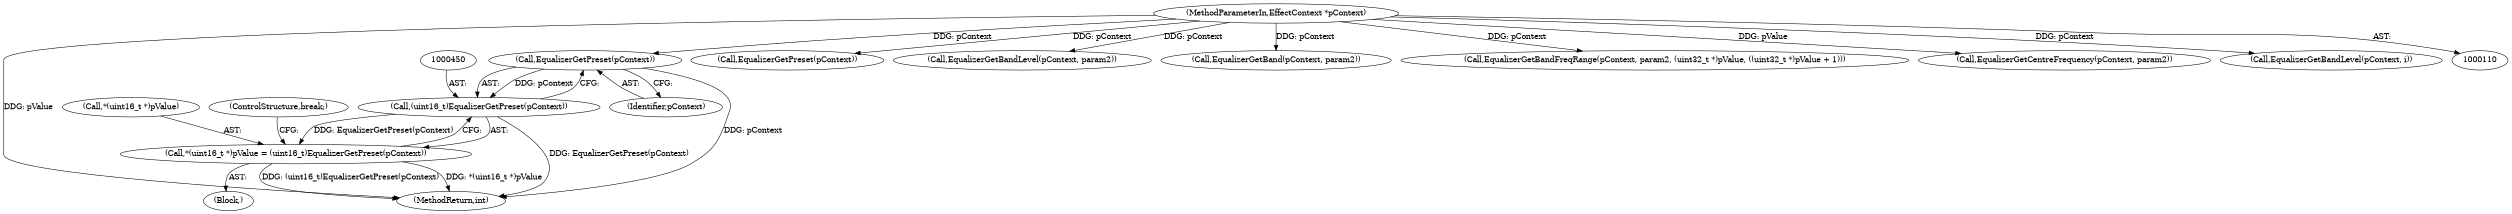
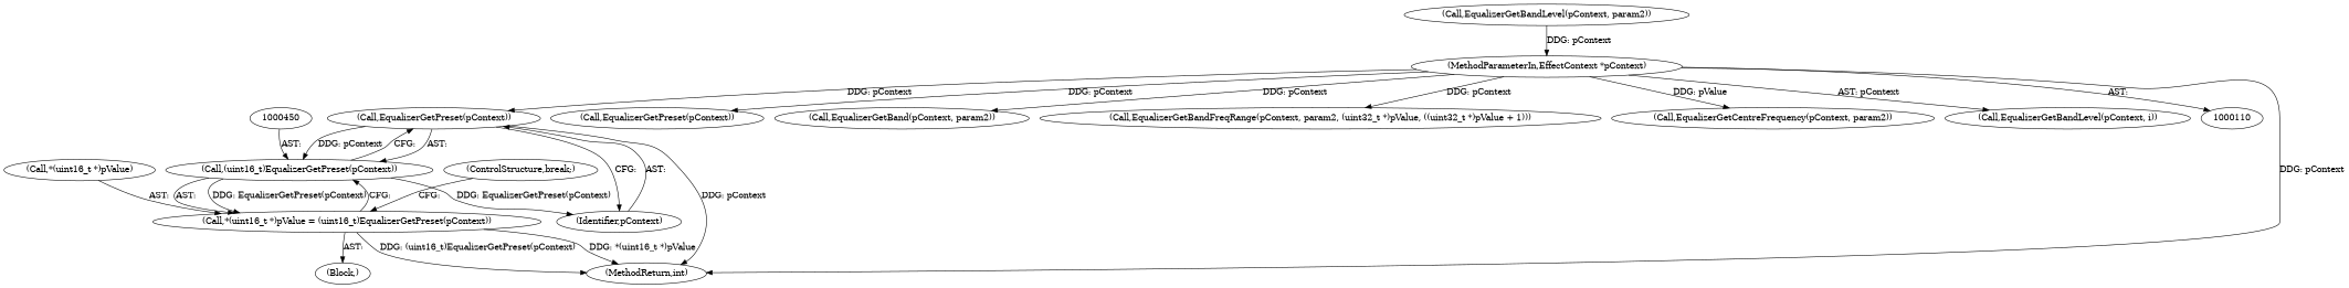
  digraph {
    n1 [label="(Call,EqualizerGetPreset(pContext))"]
    n2 [label="(Call,(uint16_t)EqualizerGetPreset(pContext))"]
    n3 [label="(MethodReturn,int)"]
    n4 [label="(Identifier,pContext)"]
    n5 [label="(Call,*(uint16_t *)pValue = (uint16_t)EqualizerGetPreset(pContext))"]
    n6 [label="(MethodParameterIn,EffectContext *pContext)"]
    n7 [label="(Call,EqualizerGetPreset(pContext))"]
    n8 [label="(Call,EqualizerGetBandLevel(pContext, param2))"]
    n9 [label="(Call,EqualizerGetBand(pContext, param2))"]
    n10 [label="(Call,EqualizerGetBandFreqRange(pContext, param2, (uint32_t *)pValue, ((uint32_t *)pValue + 1)))"]
    n11 [label="(Call,EqualizerGetCentreFrequency(pContext, param2))"]
    n12 [label="(Call,EqualizerGetBandLevel(pContext, i))"]
    1000110
    n14 [label="(Block,)"]
    n15 [label="(Call,*(uint16_t *)pValue)"]
    n16 [label="(ControlStructure,break;)"]
    1000450
    n1 -> n2 [label="AST: "]
    n1 -> n2 [label="DDG: pContext"]
    n1 -> n3 [label="DDG: pContext"]
    n1 -> n4 [label="CFG: "]
    n2 -> n1 [label="CFG: "]
-   n2 -> n3 [label="DDG: EqualizerGetPreset(pContext)"]
+   n2 -> n4 [label="DDG: EqualizerGetPreset(pContext)"]
    n2 -> n5 [label="AST: "]
    n2 -> n5 [label="DDG: EqualizerGetPreset(pContext)"]
    n4 -> n1 [label="AST: "]
    n5 -> n2 [label="CFG: "]
    n5 -> n3 [label="DDG: (uint16_t)EqualizerGetPreset(pContext)"]
    n5 -> n3 [label="DDG: *(uint16_t *)pValue"]
    n5 -> n14 [label="AST: "]
    n6 -> n1 [label="DDG: pContext"]
-   n6 -> n3 [label="DDG: pValue"]
+   n6 -> n3 [label="DDG: pContext"]
    n6 -> n7 [label="DDG: pContext"]
-   n6 -> n8 [label="DDG: pContext"]
+   n8 -> n6 [label="DDG: pContext"]
    n6 -> n9 [label="DDG: pContext"]
    n6 -> n10 [label="DDG: pContext"]
    n6 -> n11 [label="DDG: pValue"]
-   n6 -> n12 [label="DDG: pContext"]
+   n6 -> n12 [label="AST: pContext"]
    n6 -> 1000110 [label="AST: "]
    n15 -> n5 [label="AST: "]
    n16 -> n5 [label="CFG: "]
    1000450 -> n2 [label="AST: "]
  }
